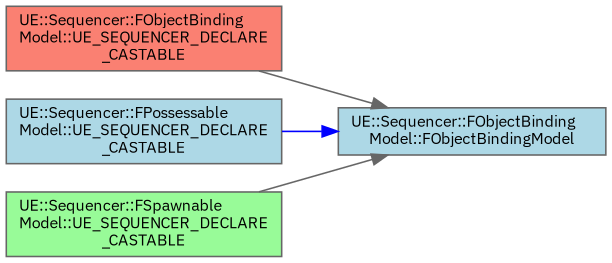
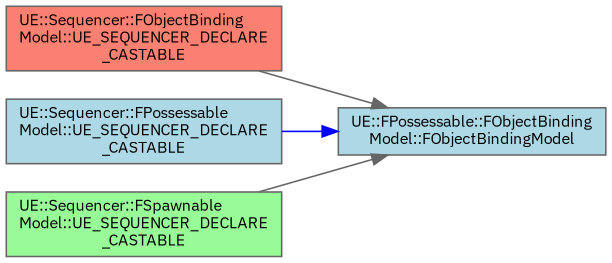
  digraph {
    rankdir=RL
    fontname="IBM Plex Sans"
    node [color=grey40 fillcolor=lightblue fontname="IBM Plex Sans" fontsize=10 shape=box style=filled]
    edge [color=gray40 dir=back fontname="IBM Plex Sans" fontsize=10 labelfontname=Helvetica labelfontsize=10 style=solid]
-   n1 [color=gray40 fontcolor=black height=0.2 label="UE::Sequencer::FObjectBinding\lModel::FObjectBindingModel" width=0.4]
+   n1 [color=gray40 fontcolor=black height=0.2 label="UE::FPossessable::FObjectBinding\lModel::FObjectBindingModel" width=0.4]
    n2 [fillcolor=salmon height=0.2 label="UE::Sequencer::FObjectBinding\lModel::UE_SEQUENCER_DECLARE\l_CASTABLE" width=0.4]
    n3 [height=0.2 label="UE::Sequencer::FPossessable\lModel::UE_SEQUENCER_DECLARE\l_CASTABLE" width=0.4]
    n4 [fillcolor=palegreen height=0.2 label="UE::Sequencer::FSpawnable\lModel::UE_SEQUENCER_DECLARE\l_CASTABLE" width=0.4]
    n1 -> n2
    n1 -> n3 [color=blue]
    n1 -> n4
  }
